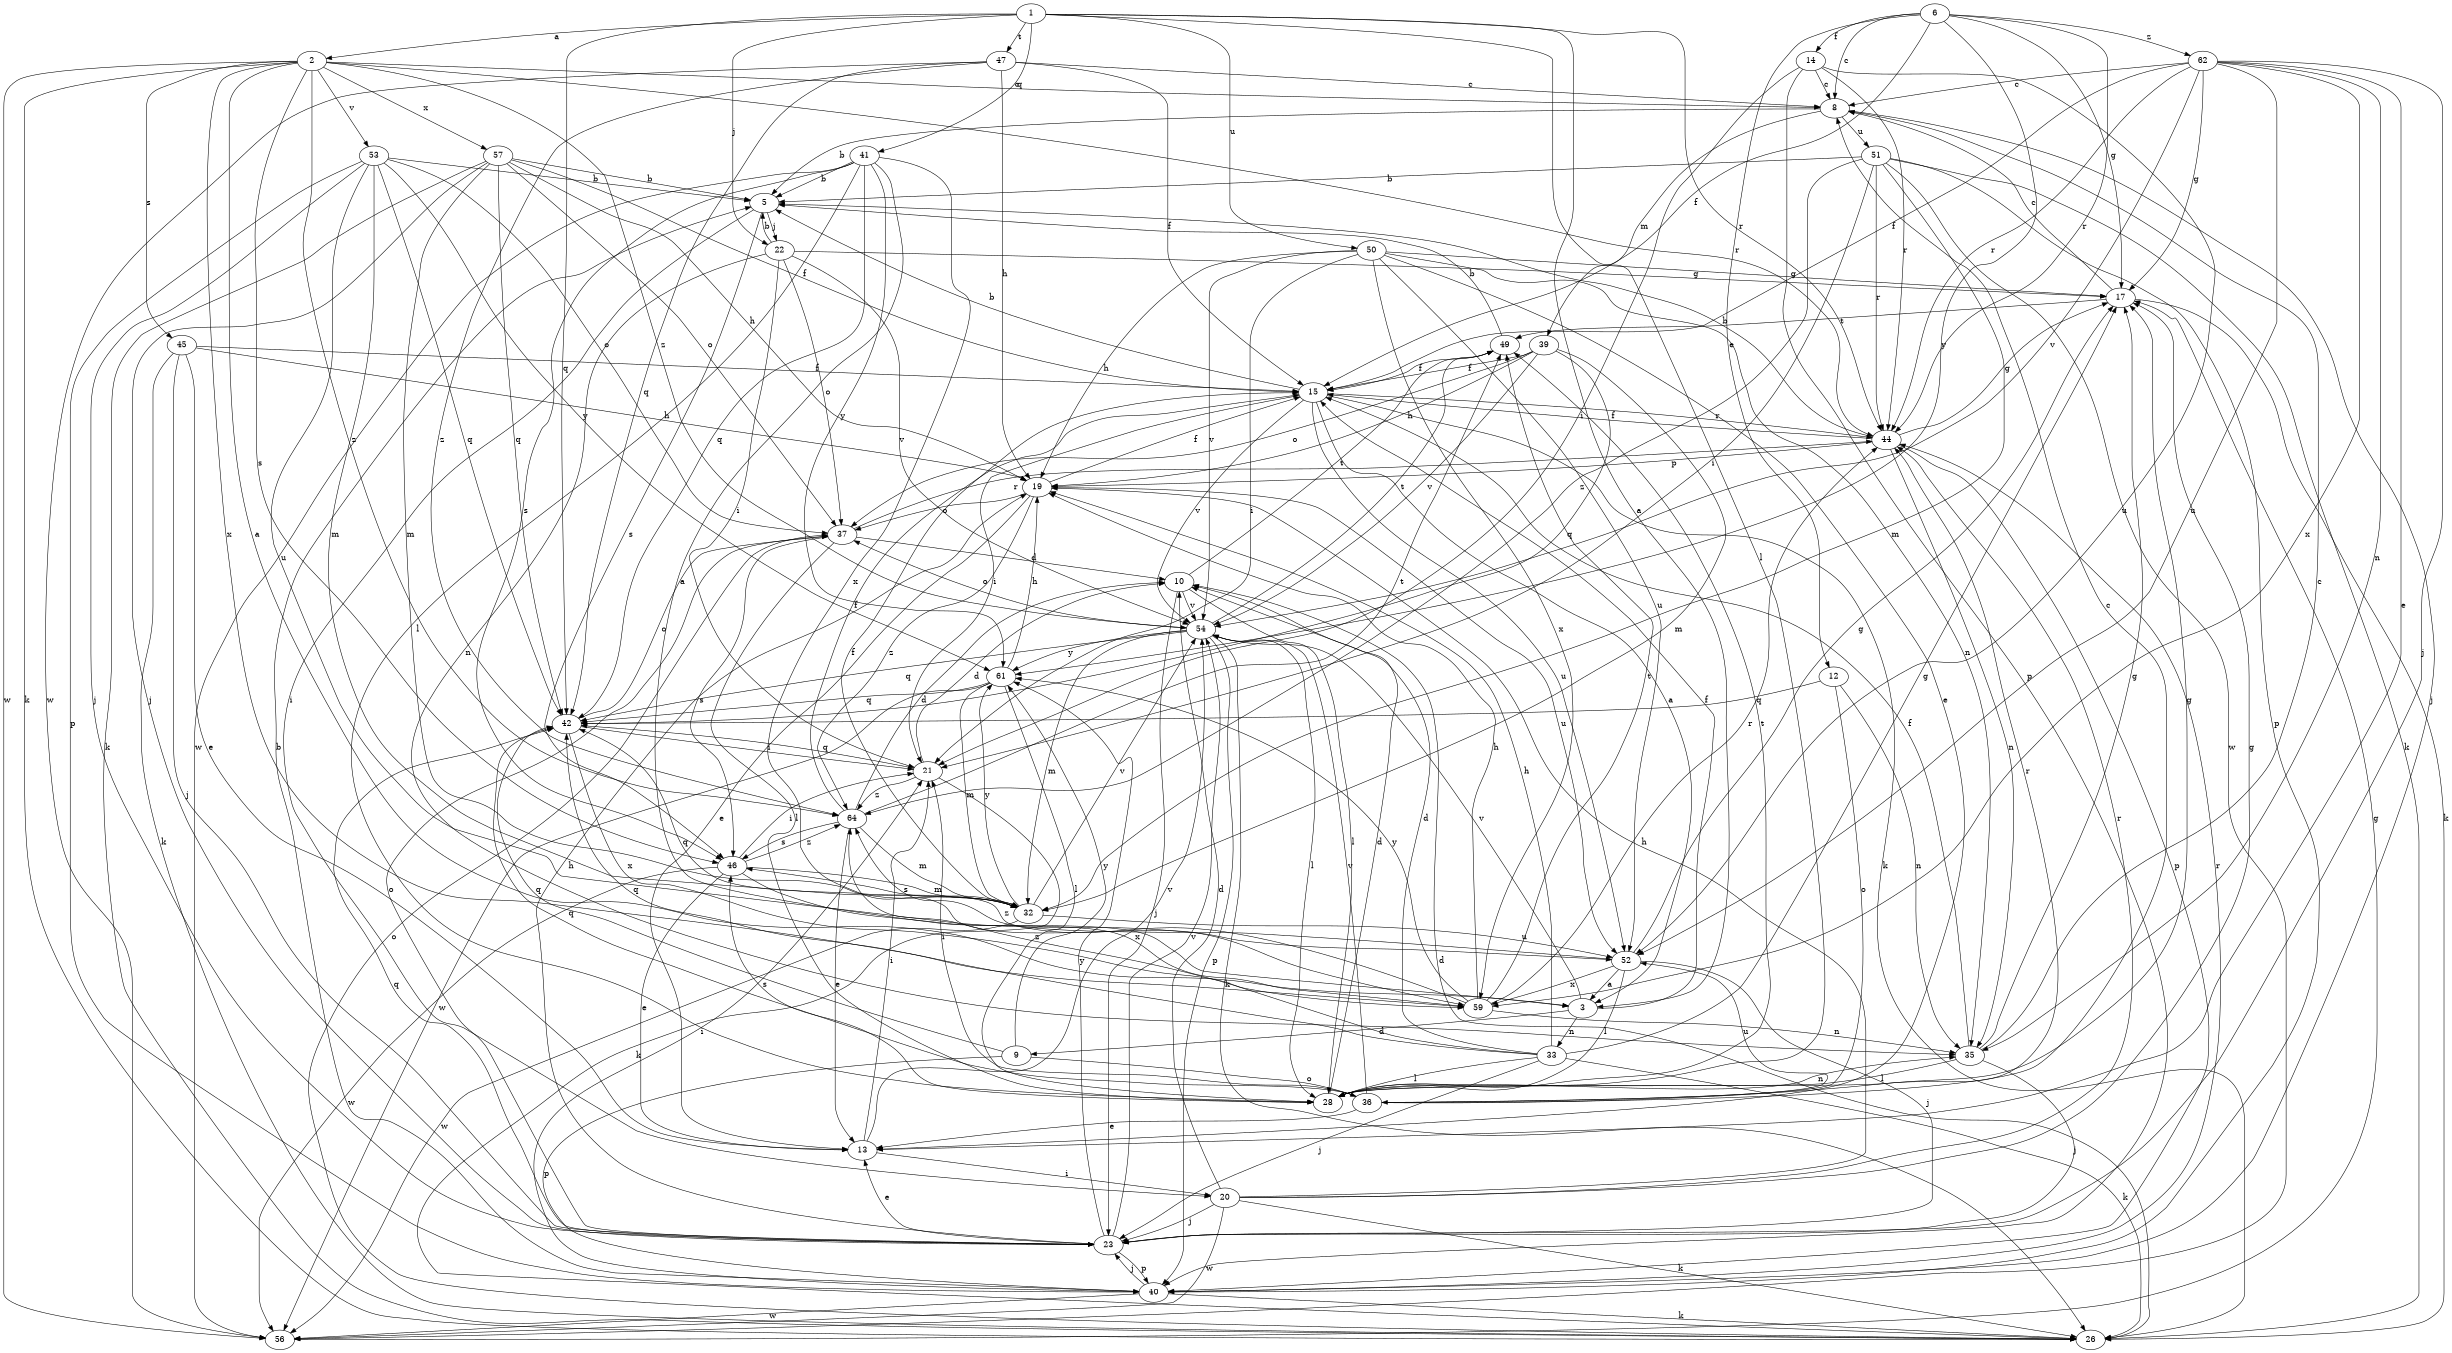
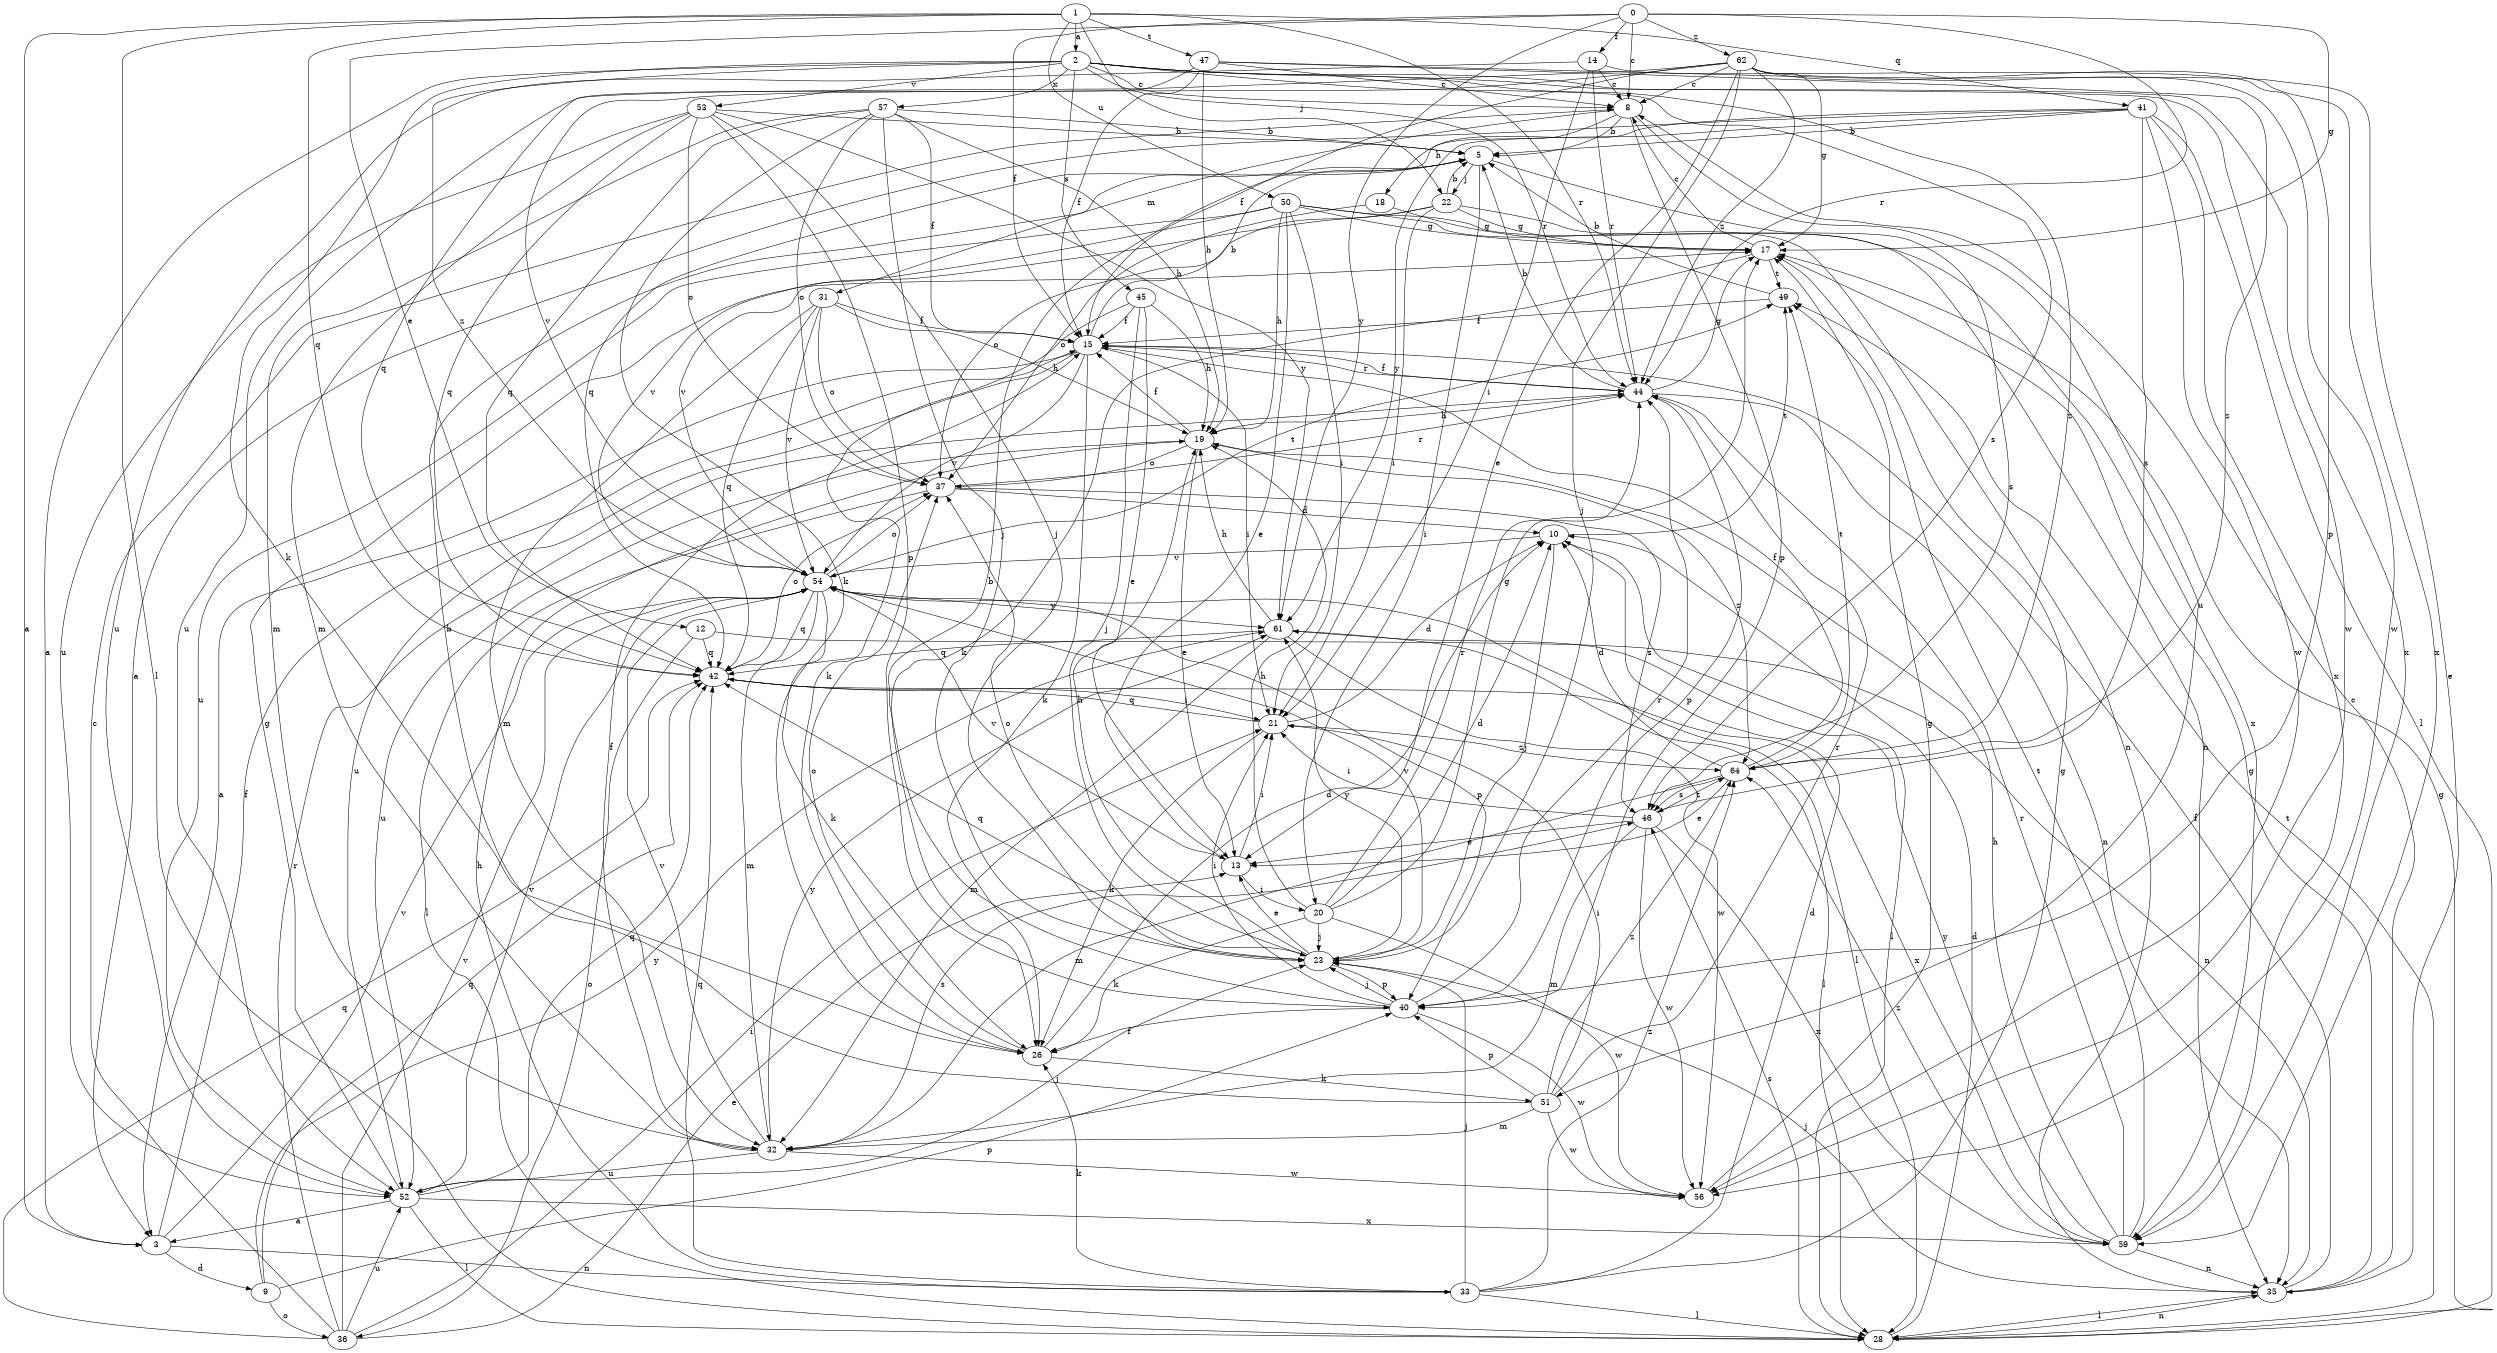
  strict digraph {
-   0 [label=6]
+   0
    8
    12
    14
    15
    17
    44
    61
    62
    5
-   31 [label=39]
+   18
+   31
    40
    51
    42
    36
    35
    21
    52
    3
    26
    54
    49
    19
    28
    56
    32
    59
    23
    13
    1
    2
    22
    41
    47
    50
    45
    46
    53
    57
    64
    9
    33
    37
    10
    20
    0 -> 8 [label=c]
    0 -> 12 [label=e]
    0 -> 14 [label=f]
    0 -> 15 [label=f]
    0 -> 17 [label=g]
    0 -> 44 [label=r]
    0 -> 61 [label=y]
    0 -> 62 [label=z]
    8 -> 5 [label=b]
+   8 -> 18 [label=h]
    8 -> 31 [label=m]
-   8 -> 40 [label=j]
+   8 -> 40 [label=p]
    8 -> 51 [label=u]
    12 -> 42 [label=q]
    12 -> 36 [label=o]
    12 -> 35 [label=n]
    14 -> 8 [label=c]
    14 -> 44 [label=r]
    14 -> 40 [label=p]
    14 -> 21 [label=i]
    14 -> 52 [label=u]
    15 -> 44 [label=r]
    15 -> 5 [label=b]
    15 -> 21 [label=i]
    15 -> 52 [label=u]
    15 -> 3 [label=a]
    15 -> 26 [label=k]
    15 -> 54 [label=v]
    17 -> 8 [label=c]
    17 -> 26 [label=k]
    17 -> 49 [label=t]
    44 -> 15 [label=f]
    44 -> 17 [label=g]
    44 -> 5 [label=b]
    44 -> 40 [label=p]
    44 -> 35 [label=n]
-   44 -> 19 [label=p]
+   44 -> 19 [label=h]
    61 -> 42 [label=q]
    61 -> 19 [label=h]
    61 -> 28 [label=l]
    61 -> 56 [label=w]
    61 -> 32 [label=m]
    62 -> 8 [label=c]
    62 -> 15 [label=f]
    62 -> 17 [label=g]
-   62 -> 44 [label=r]
-   62 -> 35 [label=n]
+   62 -> 44 [label=z]
+   62 -> 35 [label=e]
    62 -> 52 [label=u]
    62 -> 54 [label=v]
    62 -> 59 [label=x]
    62 -> 23 [label=j]
    62 -> 13 [label=e]
    5 -> 22 [label=j]
    5 -> 46 [label=s]
    5 -> 20 [label=i]
+   18 -> 17 [label=g]
+   18 -> 37 [label=o]
    31 -> 15 [label=f]
    31 -> 42 [label=q]
    31 -> 54 [label=v]
    31 -> 19 [label=h]
    31 -> 32 [label=m]
    31 -> 37 [label=o]
    40 -> 44 [label=r]
    40 -> 5 [label=b]
    40 -> 21 [label=i]
-   40 -> 26 [label=k]
+   40 -> 26 [label=f]
    40 -> 56 [label=w]
    40 -> 23 [label=j]
    51 -> 44 [label=r]
    51 -> 5 [label=b]
    51 -> 40 [label=p]
    51 -> 21 [label=i]
-   51 -> 26 [label=k]
+   26 -> 51 [label=k]
    51 -> 56 [label=w]
    51 -> 32 [label=m]
    51 -> 64 [label=z]
    42 -> 21 [label=i]
    42 -> 59 [label=x]
    42 -> 37 [label=o]
    36 -> 8 [label=c]
    36 -> 44 [label=r]
    36 -> 42 [label=q]
    36 -> 21 [label=i]
    36 -> 52 [label=u]
    36 -> 54 [label=v]
    36 -> 13 [label=e]
    35 -> 8 [label=c]
    35 -> 15 [label=f]
    35 -> 17 [label=g]
    35 -> 28 [label=l]
    35 -> 23 [label=j]
    21 -> 42 [label=q]
    21 -> 26 [label=k]
    21 -> 64 [label=z]
    21 -> 10 [label=d]
    52 -> 17 [label=g]
    52 -> 42 [label=q]
    52 -> 3 [label=a]
+   52 -> 54 [label=v]
    52 -> 28 [label=l]
    52 -> 59 [label=x]
    52 -> 23 [label=j]
    3 -> 15 [label=f]
    3 -> 54 [label=v]
    3 -> 9 [label=d]
    3 -> 33 [label=n]
    26 -> 37 [label=o]
    26 -> 10 [label=d]
    54 -> 61 [label=y]
    54 -> 40 [label=p]
    54 -> 42 [label=q]
    54 -> 26 [label=k]
    54 -> 49 [label=t]
    54 -> 28 [label=l]
    54 -> 32 [label=m]
    54 -> 37 [label=o]
    49 -> 15 [label=f]
    49 -> 5 [label=b]
    19 -> 15 [label=f]
    19 -> 52 [label=u]
    19 -> 13 [label=e]
    19 -> 64 [label=z]
    19 -> 37 [label=o]
    28 -> 17 [label=g]
    28 -> 35 [label=n]
    28 -> 49 [label=t]
    28 -> 46 [label=s]
    28 -> 10 [label=d]
    56 -> 17 [label=g]
    32 -> 15 [label=f]
    32 -> 61 [label=y]
    32 -> 52 [label=u]
    32 -> 54 [label=v]
    32 -> 56 [label=w]
    32 -> 46 [label=s]
    59 -> 44 [label=r]
    59 -> 61 [label=y]
    59 -> 35 [label=n]
    59 -> 49 [label=t]
    59 -> 19 [label=h]
    59 -> 64 [label=z]
    23 -> 61 [label=y]
    23 -> 40 [label=p]
    23 -> 42 [label=q]
    23 -> 54 [label=v]
    23 -> 19 [label=h]
    23 -> 13 [label=e]
    23 -> 37 [label=o]
    13 -> 21 [label=i]
    13 -> 54 [label=v]
    13 -> 20 [label=i]
    1 -> 44 [label=r]
    1 -> 42 [label=q]
    1 -> 3 [label=a]
    1 -> 28 [label=l]
    1 -> 2 [label=a]
    1 -> 22 [label=j]
    1 -> 41 [label=q]
    1 -> 47 [label=t]
    1 -> 50 [label=u]
    2 -> 8 [label=c]
    2 -> 44 [label=r]
    2 -> 3 [label=a]
    2 -> 26 [label=k]
    2 -> 54 [label=z]
    2 -> 56 [label=w]
    2 -> 59 [label=x]
    2 -> 45 [label=s]
    2 -> 46 [label=s]
    2 -> 53 [label=v]
    2 -> 57 [label=x]
    2 -> 64 [label=z]
    22 -> 17 [label=g]
    22 -> 5 [label=b]
    22 -> 35 [label=n]
    22 -> 21 [label=i]
    22 -> 54 [label=v]
    22 -> 37 [label=o]
    41 -> 61 [label=y]
    41 -> 5 [label=b]
    41 -> 42 [label=q]
    41 -> 3 [label=a]
    41 -> 28 [label=l]
    41 -> 56 [label=w]
    41 -> 59 [label=x]
    41 -> 46 [label=s]
    47 -> 8 [label=c]
    47 -> 15 [label=f]
    47 -> 42 [label=q]
    47 -> 19 [label=h]
    47 -> 56 [label=w]
    47 -> 64 [label=z]
    50 -> 17 [label=g]
    50 -> 35 [label=n]
    50 -> 21 [label=i]
    50 -> 52 [label=u]
    50 -> 54 [label=v]
    50 -> 19 [label=h]
    50 -> 59 [label=x]
    50 -> 13 [label=e]
    45 -> 15 [label=f]
    45 -> 26 [label=k]
    45 -> 19 [label=h]
    45 -> 23 [label=j]
    45 -> 13 [label=e]
    46 -> 21 [label=i]
    46 -> 56 [label=w]
    46 -> 32 [label=m]
    46 -> 59 [label=x]
    46 -> 13 [label=e]
    46 -> 64 [label=z]
    53 -> 61 [label=y]
    53 -> 5 [label=b]
    53 -> 40 [label=p]
    53 -> 42 [label=q]
    53 -> 52 [label=u]
    53 -> 32 [label=m]
    53 -> 23 [label=j]
    53 -> 37 [label=o]
    57 -> 15 [label=f]
    57 -> 5 [label=b]
    57 -> 42 [label=q]
    57 -> 26 [label=k]
    57 -> 19 [label=h]
    57 -> 32 [label=m]
    57 -> 23 [label=j]
    57 -> 37 [label=o]
    64 -> 15 [label=f]
    64 -> 49 [label=t]
    64 -> 32 [label=m]
    64 -> 13 [label=e]
    64 -> 46 [label=s]
    64 -> 10 [label=d]
    9 -> 61 [label=y]
    9 -> 40 [label=p]
    9 -> 42 [label=q]
    9 -> 36 [label=o]
    33 -> 17 [label=g]
    33 -> 42 [label=q]
    33 -> 26 [label=k]
    33 -> 19 [label=h]
    33 -> 28 [label=l]
    33 -> 23 [label=j]
    33 -> 64 [label=z]
    33 -> 10 [label=d]
    37 -> 44 [label=r]
    37 -> 28 [label=l]
    37 -> 46 [label=s]
    37 -> 10 [label=d]
    10 -> 54 [label=v]
    10 -> 49 [label=t]
    10 -> 28 [label=l]
    10 -> 23 [label=j]
    20 -> 17 [label=g]
    20 -> 44 [label=r]
    20 -> 26 [label=k]
    20 -> 19 [label=h]
    20 -> 56 [label=w]
    20 -> 23 [label=j]
    20 -> 10 [label=d]
  }
